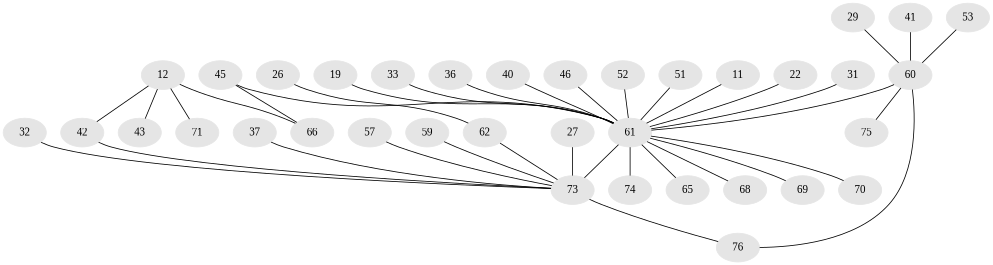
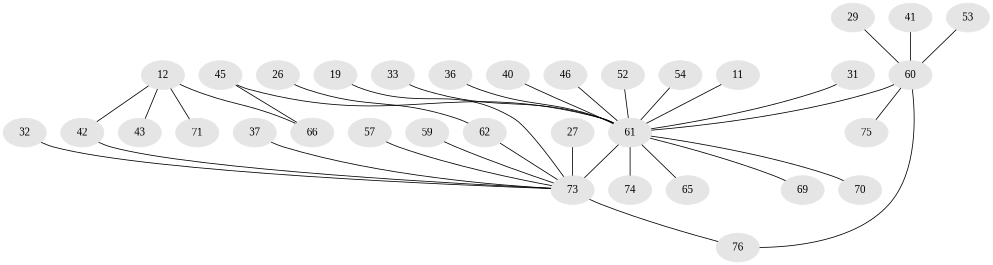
  graph {
    fontname="Liberation Serif"
    node [color=gray90 fontname="Liberation Serif" style=filled]
    edge [fontname="Liberation Serif"]
    12 [super="+10"]
    43
    66 [super="+39"]
    71
    n5 [label=42]
    61 [super="+6+48+20+35+58+55"]
    73 [super="+51+63+67+16"]
    65
-   68
    69
    70
    74
    76 [super="+64"]
    19
    n15 [label=11]
-   22
    26
    62
    27
    60 [super="+8"]
    75
    29
    31
    32
    33
    36
    37
    40
    41
    45
    46
    52
    53
-   54 [label=51]
+   54
    57
    59
    12 -- 43
    12 -- 66 [weight=2]
    12 -- 71
    12 -- n5
    n5 -- 73
    61 -- 73 [weight=10]
    61 -- 65
-   61 -- 68 [weight=2]
    61 -- 69
    61 -- 70
    61 -- 74
    73 -- 76
-   19 -- 61
+   19 -- 73
    n15 -- 61
-   22 -- 61
    26 -- 62
    62 -- 73
    27 -- 73
    60 -- 61 [weight=7]
    60 -- 76
    60 -- 75
    29 -- 60
    31 -- 61
    32 -- 73
    33 -- 61
    36 -- 61
    37 -- 73
    40 -- 61
    41 -- 60
    45 -- 66
    45 -- 61 [weight=2]
    46 -- 61
    52 -- 61
    53 -- 60
    54 -- 61
    57 -- 73
    59 -- 73
  }
